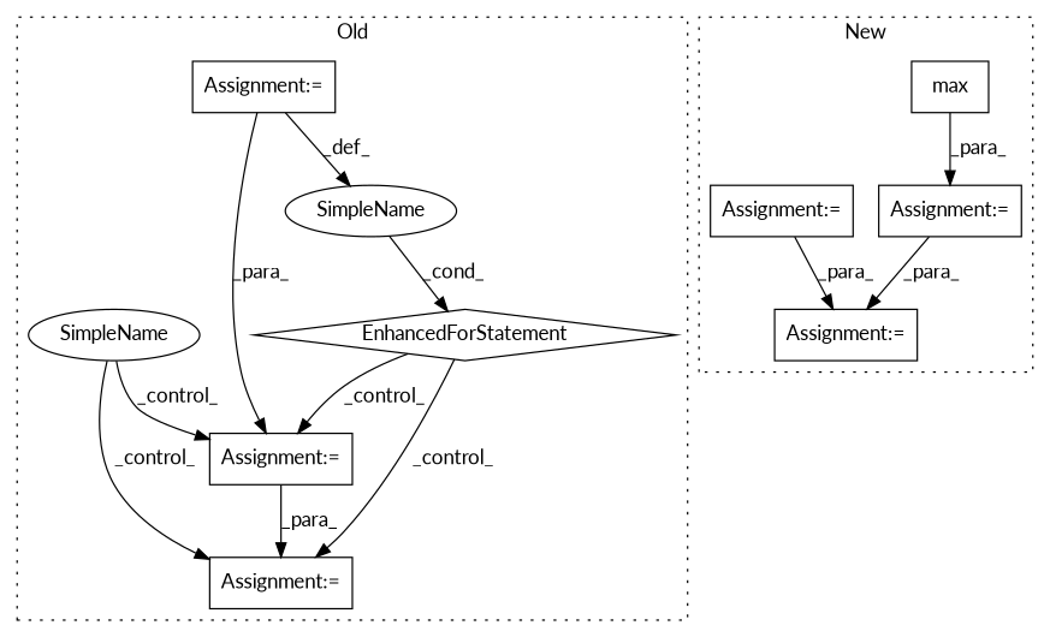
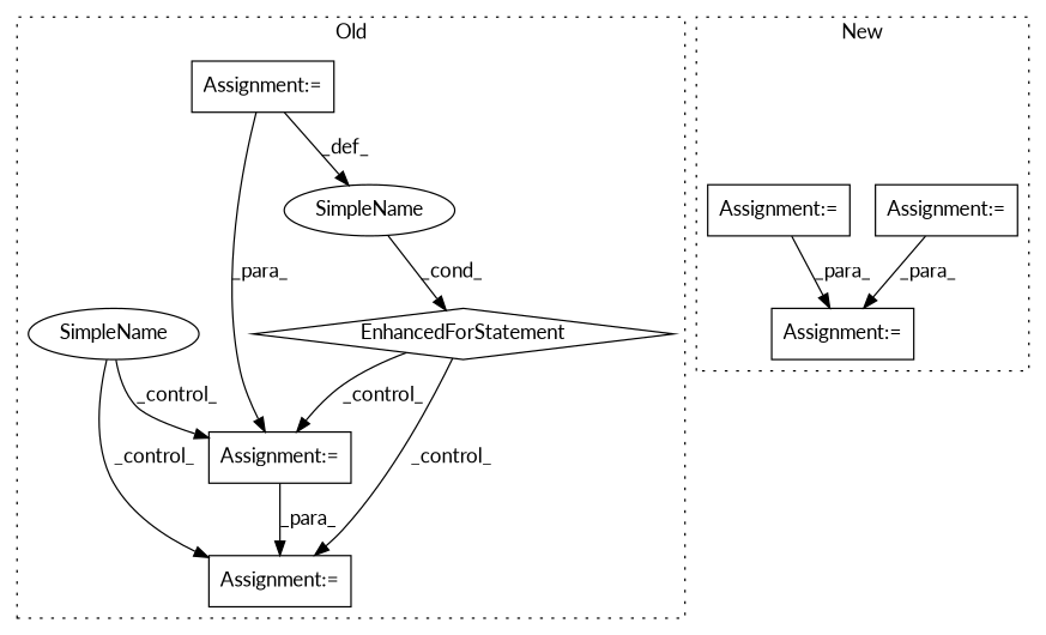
  digraph {
    fontname=Lato
    node [a=7 l=1 s="2745,2826" shape=box fontname=Lato]
    edge [fontname=Lato]
    n1 [a=70 l="61,2" label=EnhancedForStatement shape=diamond]
    n2 [l="61,2" label="Assignment:="]
    n3 [label="Assignment:=" s=2969]
    n4 [a=42 l=2 label=SimpleName s=2810 shape=ellipse]
    n5 [label="Assignment:=" s=2881]
    n6 [a=42 label=SimpleName shape=ellipse l="" s=""]
-   n7 [a=32 l="4,1" label=max s="3021,3026"]
    n8 [l="80,2" label="Assignment:=" s="3122,3241"]
    n9 [label="Assignment:=" s=2985]
    n10 [label="Assignment:=" s=3015]
    subgraph cluster_1 {
      label=Old
      style=dotted
      n1
      n2
      n3
      n4
      n5
      n6
    }
    subgraph cluster_2 {
      label=New
      style=dotted
-     n7
      n8
      n9
      n10
    }
    n1 -> n3 [label=_control_]
    n1 -> n5 [label=_control_]
    n2 -> n4 [label=_def_]
    n2 -> n5 [label=_para_]
    n4 -> n1 [label=_cond_]
    n5 -> n3 [label=_para_]
    n6 -> n3 [label=_control_]
    n6 -> n5 [label=_control_]
-   n7 -> n10 [label=_para_]
    n9 -> n8 [label=_para_]
    n10 -> n8 [label=_para_]
  }
